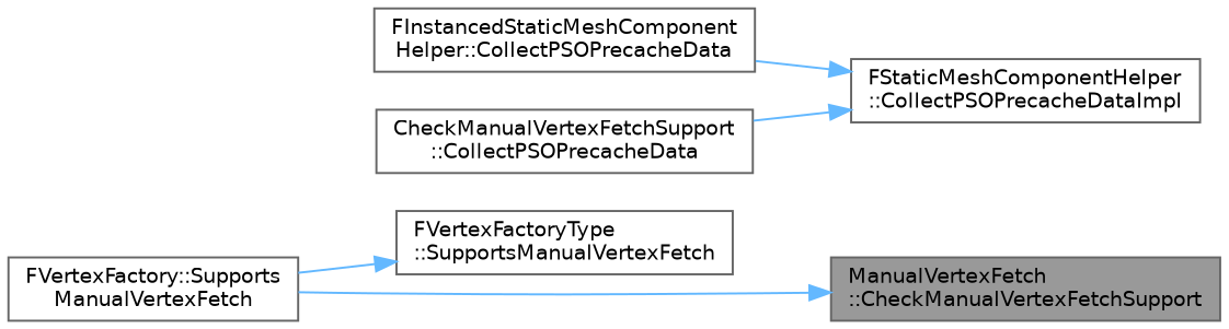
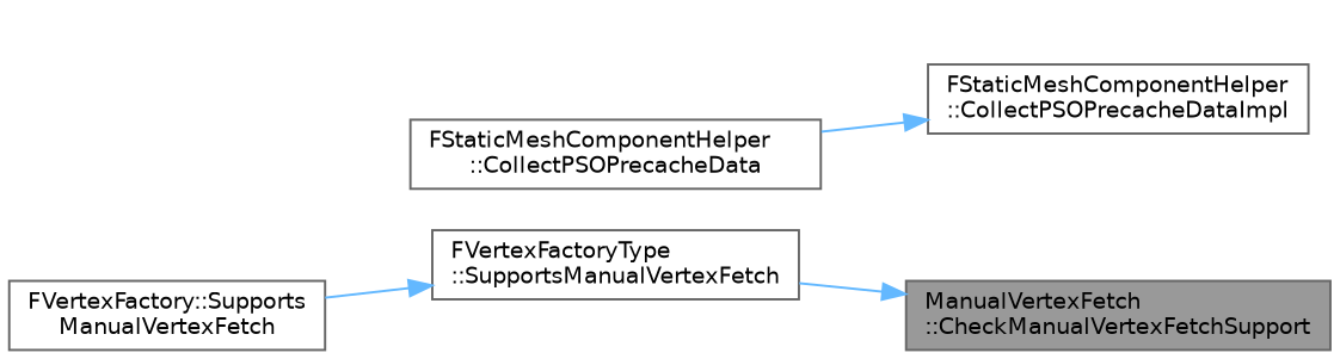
  digraph {
    rankdir=RL
    node [color=grey40 fillcolor=white fontname=Helvetica fontsize=10 shape=box style=filled]
    edge [color=steelblue1 dir=back fontname=Helvetica fontsize=10 labelfontname=Helvetica labelfontsize=10 style=solid]
    n1 [color=gray40 fillcolor=grey60 fontcolor=black height=0.2 label="ManualVertexFetch\l::CheckManualVertexFetchSupport" width=0.4]
    n2 [height=0.2 label="FVertexFactoryType\l::SupportsManualVertexFetch" width=0.4]
    n3 [height=0.2 label="FVertexFactory::Supports\lManualVertexFetch" width=0.4]
    n4 [height=0.2 label="FStaticMeshComponentHelper\l::CollectPSOPrecacheDataImpl" width=0.4]
-   n5 [height=0.2 label="FInstancedStaticMeshComponent\lHelper::CollectPSOPrecacheData" width=0.4]
-   n6 [height=0.2 label="CheckManualVertexFetchSupport\l::CollectPSOPrecacheData" width=0.4]
-   n1 -> n3
+   n6 [height=0.2 label="FStaticMeshComponentHelper\l::CollectPSOPrecacheData" width=0.4]
+   n1 -> n2
    n2 -> n3
-   n4 -> n5
    n4 -> n6
  }
